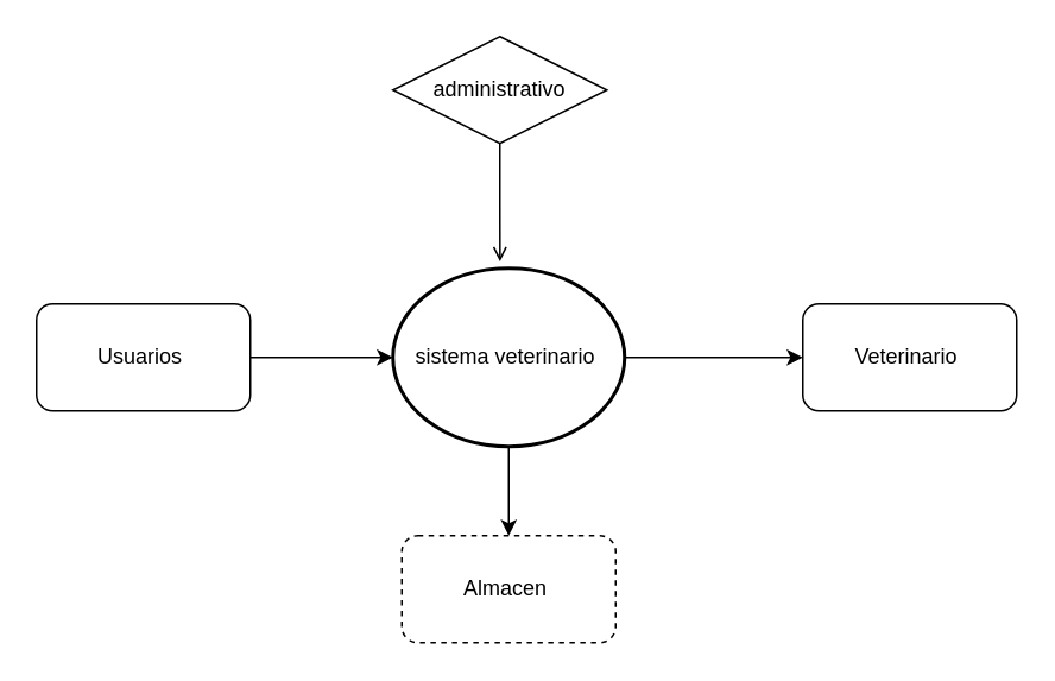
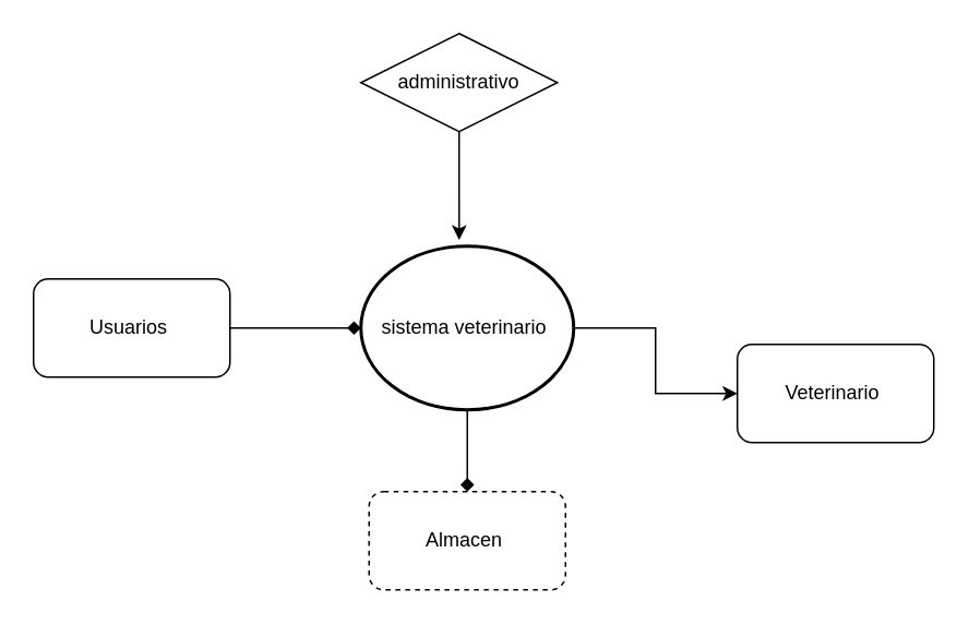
  <mxCell id="0" />
  <mxCell id="1" parent="0" />
  <mxCell id="2" value="Usuarios&amp;nbsp;" style="rounded=1;whiteSpace=wrap;html=1;" vertex="1" parent="1"><mxGeometry x="20" y="170" width="120" height="60" as="geometry" /></mxCell>
- <mxCell id="3" value="Veterinario&amp;nbsp;" style="rounded=1;whiteSpace=wrap;html=1;" vertex="1" parent="1"><mxGeometry x="450" y="170" width="120" height="60" as="geometry" /></mxCell>
+ <mxCell id="3" value="Veterinario&amp;nbsp;" style="rounded=1;whiteSpace=wrap;html=1;" vertex="1" parent="1"><mxGeometry x="450" y="210" width="120" height="60" as="geometry" /></mxCell>
  <mxCell id="4" value="administrativo" style="rhombus;whiteSpace=wrap;html=1;" vertex="1" parent="1"><mxGeometry x="220" y="20" width="120" height="60" as="geometry" /></mxCell>
  <mxCell id="5" value="Almacen&amp;nbsp;" style="rounded=1;whiteSpace=wrap;html=1;dashed=1;" vertex="1" parent="1"><mxGeometry x="225" y="300" width="120" height="60" as="geometry" /></mxCell>
  <mxCell id="6" style="edgeStyle=orthogonalEdgeStyle;rounded=0;orthogonalLoop=1;jettySize=auto;html=1;exitX=1;exitY=0.5;exitDx=0;exitDy=0;exitPerimeter=0;entryX=0;entryY=0.5;entryDx=0;entryDy=0;" edge="1" parent="1" source="8" target="3"><mxGeometry relative="1" as="geometry" /></mxCell>
- <mxCell id="7" style="edgeStyle=orthogonalEdgeStyle;rounded=0;orthogonalLoop=1;jettySize=auto;html=1;exitX=0.5;exitY=1;exitDx=0;exitDy=0;exitPerimeter=0;entryX=0.5;entryY=0;entryDx=0;entryDy=0;" edge="1" parent="1" source="8" target="5"><mxGeometry relative="1" as="geometry" /></mxCell>
+ <mxCell id="7" style="edgeStyle=orthogonalEdgeStyle;rounded=0;orthogonalLoop=1;jettySize=auto;html=1;exitX=0.5;exitY=1;exitDx=0;exitDy=0;exitPerimeter=0;entryX=0.5;entryY=0;entryDx=0;entryDy=0;endArrow=diamond;" edge="1" parent="1" source="8" target="5"><mxGeometry relative="1" as="geometry" /></mxCell>
  <mxCell id="8" value="sistema veterinario&amp;nbsp;" style="strokeWidth=2;html=1;shape=mxgraph.flowchart.start_2;whiteSpace=wrap;" vertex="1" parent="1"><mxGeometry x="220" y="150" width="130" height="100" as="geometry" /></mxCell>
- <mxCell id="9" style="edgeStyle=orthogonalEdgeStyle;rounded=0;orthogonalLoop=1;jettySize=auto;html=1;exitX=1;exitY=0.5;exitDx=0;exitDy=0;entryX=0;entryY=0.5;entryDx=0;entryDy=0;entryPerimeter=0;" edge="1" parent="1" source="2" target="8"><mxGeometry relative="1" as="geometry" /></mxCell>
- <mxCell id="10" style="edgeStyle=orthogonalEdgeStyle;rounded=0;orthogonalLoop=1;jettySize=auto;html=1;exitX=0.5;exitY=1;exitDx=0;exitDy=0;entryX=0.462;entryY=-0.038;entryDx=0;entryDy=0;entryPerimeter=0;endArrow=open;" edge="1" parent="1" source="4" target="8"><mxGeometry relative="1" as="geometry" /></mxCell>
+ <mxCell id="9" style="edgeStyle=orthogonalEdgeStyle;rounded=0;orthogonalLoop=1;jettySize=auto;html=1;exitX=1;exitY=0.5;exitDx=0;exitDy=0;entryX=0;entryY=0.5;entryDx=0;entryDy=0;entryPerimeter=0;endArrow=diamond;" edge="1" parent="1" source="2" target="8"><mxGeometry relative="1" as="geometry" /></mxCell>
+ <mxCell id="10" style="edgeStyle=orthogonalEdgeStyle;rounded=0;orthogonalLoop=1;jettySize=auto;html=1;exitX=0.5;exitY=1;exitDx=0;exitDy=0;entryX=0.462;entryY=-0.038;entryDx=0;entryDy=0;entryPerimeter=0;" edge="1" parent="1" source="4" target="8"><mxGeometry relative="1" as="geometry" /></mxCell>
